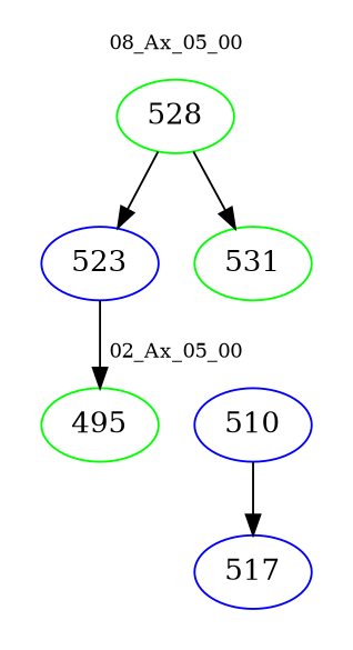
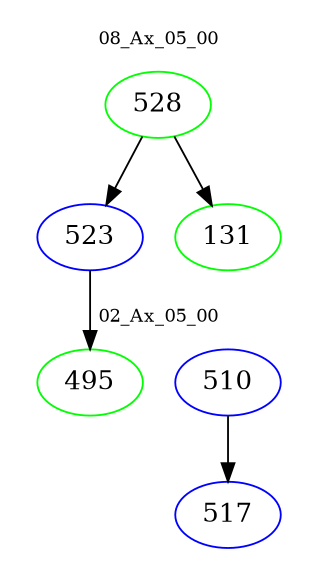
  digraph {
    node [color=blue]
    edge [color=black]
    n1 [label=510]
    n2 [color=green label=495]
    n3 [label=517]
    n4 [color=green label=528]
    n5 [label=523]
-   n6 [color=green label=531]
+   n6 [color=green label=131]
    subgraph cluster_1 {
      color=white
      fontsize=10
      label="02_Ax_05_00"
      n1
      n2
      n3
    }
    subgraph cluster_2 {
      color=white
      fontsize=10
      label="08_Ax_05_00"
      n4
      n5
      n6
    }
    n1 -> n3
    n4 -> n5
    n4 -> n6
    n5 -> n2
  }
